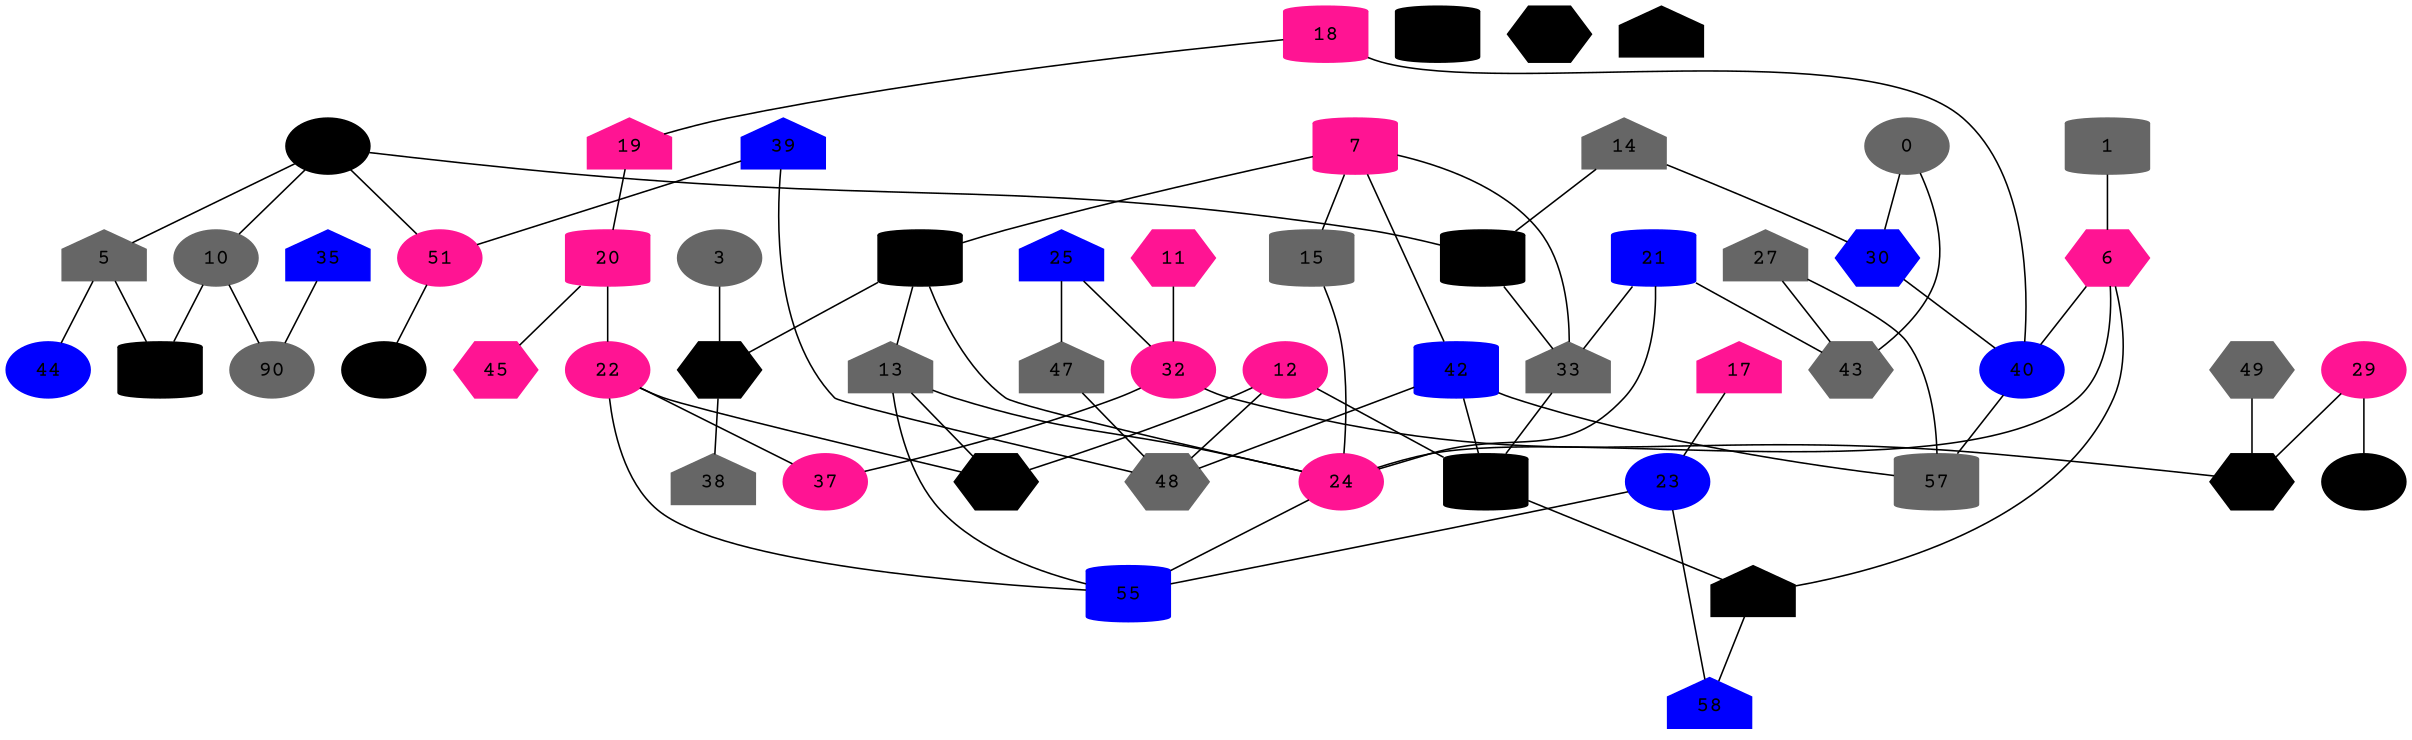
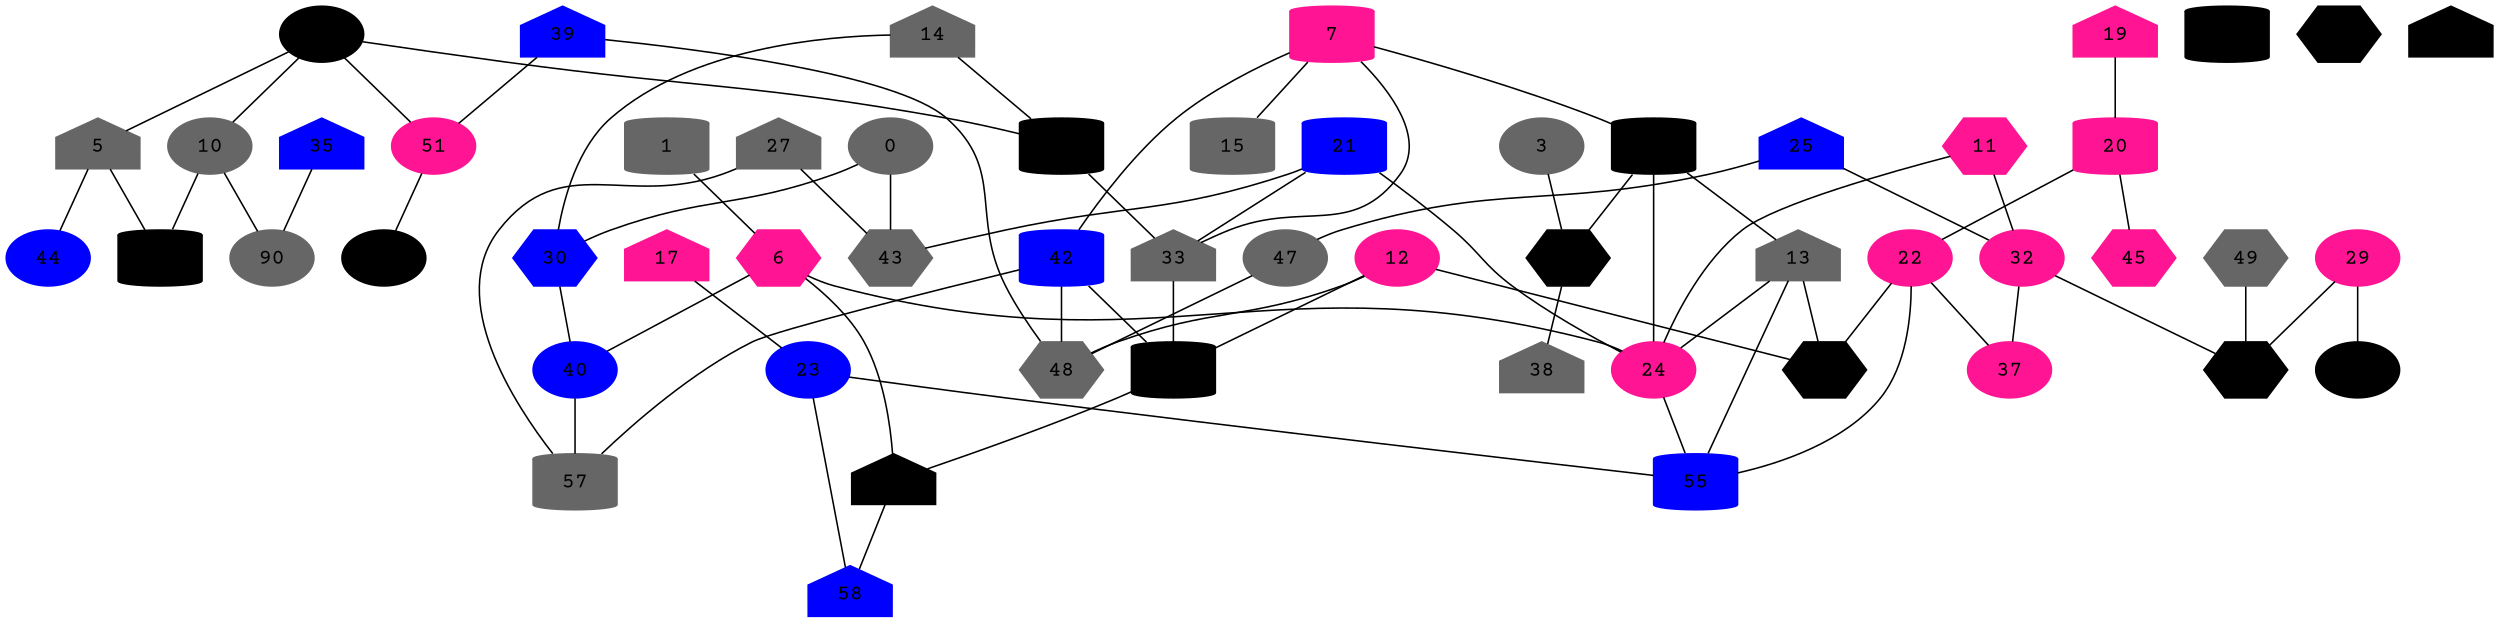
  graph {
    fontname="Courier Prime"
    node [color=gray40 fontname="Courier Prime" shape=ellipse style=filled]
    edge [fontname="Courier Prime"]
    1 [shape=cylinder]
    6 [color=deeppink shape=hexagon]
    24 [color=deeppink]
    40 [color=blue]
    53 [color=black shape=house]
    n6 [label=0]
    30 [color=blue shape=hexagon]
    43 [shape=hexagon]
    16 [color=black shape=hexagon]
    3
    38 [shape=house]
    4 [color=black]
    5 [shape=house]
    10
    26 [color=black shape=cylinder]
    51 [color=deeppink]
    34 [color=black shape=cylinder]
    44 [color=blue]
    n19 [label=90]
    33 [shape=house]
    54 [color=black]
    55 [color=blue shape=cylinder]
    57 [shape=cylinder]
    58 [color=blue shape=house]
    7 [color=deeppink shape=cylinder]
    9 [color=black shape=cylinder]
    15 [shape=cylinder]
    42 [color=blue shape=cylinder]
    13 [shape=house]
    52 [color=black shape=cylinder]
    48 [shape=hexagon]
    8 [color=black shape=cylinder]
    41 [color=black shape=hexagon]
    11 [color=deeppink shape=hexagon]
    32 [color=deeppink]
    37 [color=deeppink]
    56 [color=black shape=hexagon]
    12 [color=deeppink]
    14 [shape=house]
    17 [color=deeppink shape=house]
    23 [color=blue]
-   18 [color=deeppink shape=cylinder]
    19 [color=deeppink shape=house]
    20 [color=deeppink shape=cylinder]
    22 [color=deeppink]
    45 [color=deeppink shape=hexagon]
    21 [color=blue shape=cylinder]
    25 [color=blue shape=house]
-   47 [shape=house]
+   47
    27 [shape=house]
    29 [color=deeppink]
    36 [color=black]
    31 [color=black shape=hexagon]
    35 [color=blue shape=house]
    39 [color=blue shape=house]
    46 [color=black shape=house]
    49 [shape=hexagon]
    1 -- 6
    6 -- 24
    6 -- 40
    6 -- 53
    24 -- 55
    40 -- 57
    53 -- 58
    n6 -- 30
    n6 -- 43
    30 -- 40
    16 -- 38
    3 -- 16
    4 -- 5
    4 -- 10
    4 -- 26
    4 -- 51
    5 -- 34
    5 -- 44
    10 -- 34
    10 -- n19
    26 -- 33
    51 -- 54
    33 -- 52
    7 -- 33
    7 -- 9
    7 -- 15
    7 -- 42
    9 -- 24
    9 -- 16
    9 -- 13
-   15 -- 24
+   11 -- 24
    42 -- 57
    42 -- 52
    42 -- 48
    13 -- 24
    13 -- 55
    13 -- 41
    52 -- 53
    11 -- 32
    32 -- 37
    32 -- 56
    12 -- 52
    12 -- 48
    12 -- 41
    14 -- 30
    14 -- 26
    17 -- 23
    23 -- 55
    23 -- 58
-   18 -- 40
-   18 -- 19
    19 -- 20
    20 -- 22
    20 -- 45
    22 -- 55
    22 -- 41
    22 -- 37
    21 -- 24
    21 -- 43
    21 -- 33
    25 -- 32
    25 -- 47
    47 -- 48
    27 -- 43
    27 -- 57
    29 -- 56
    29 -- 36
    35 -- n19
    39 -- 51
    39 -- 48
    49 -- 56
  }
